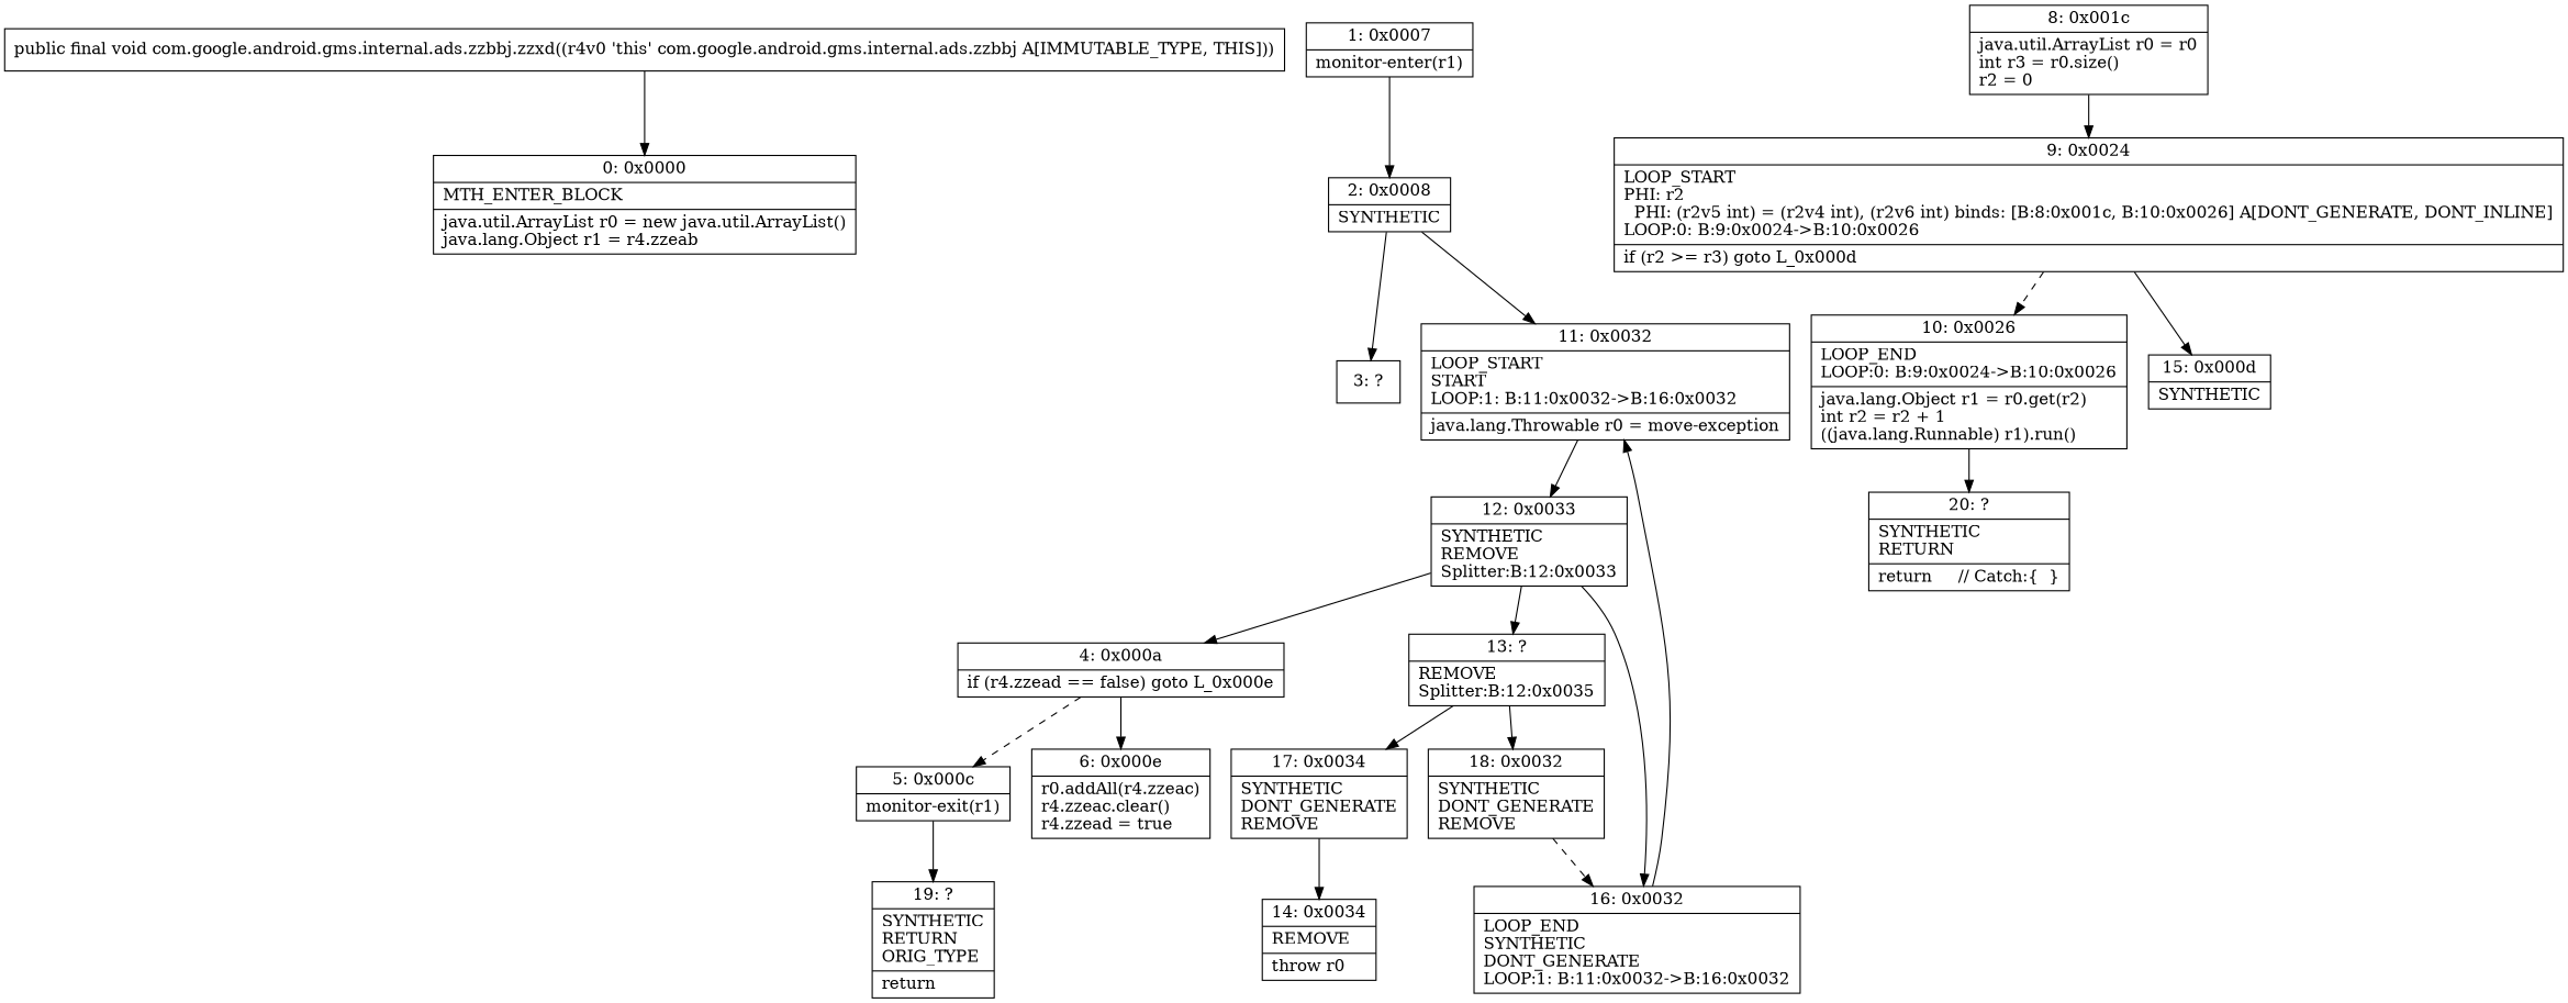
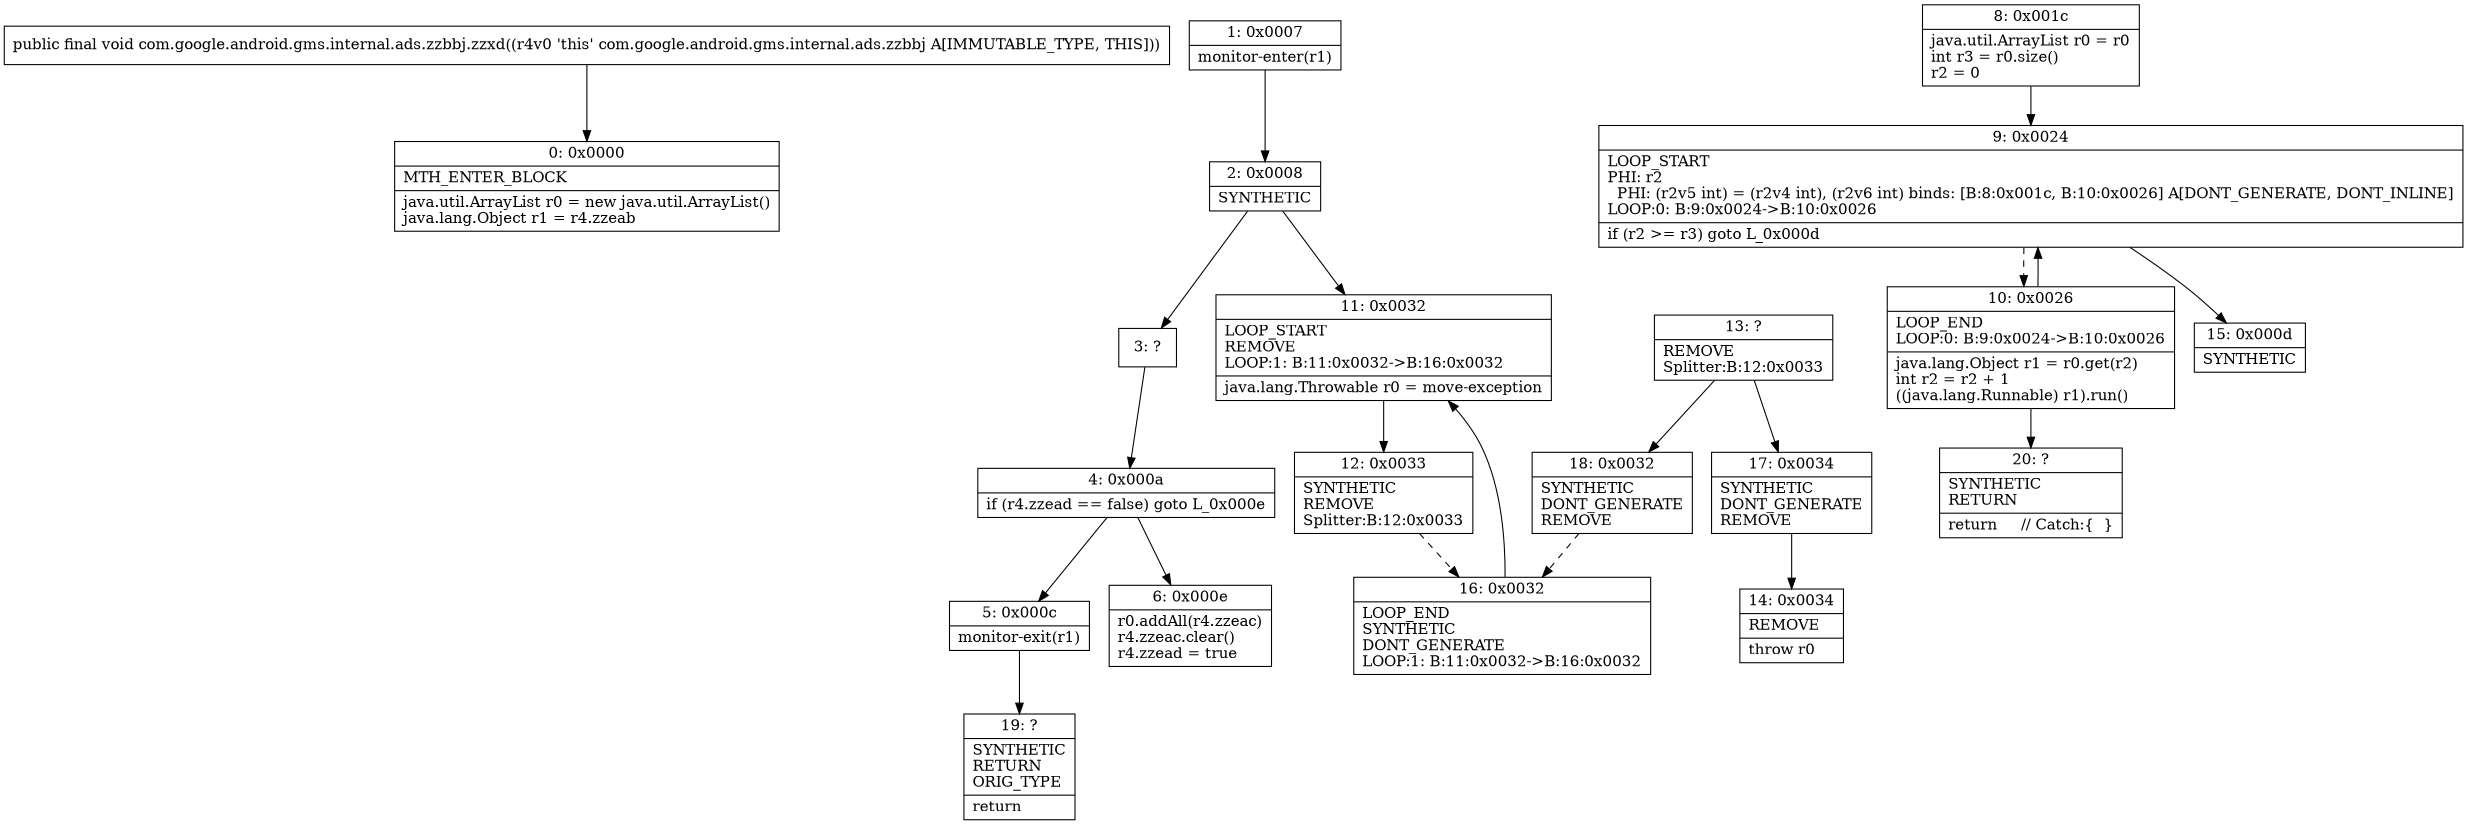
  digraph {
    node [shape=record]
    n1 [label="{0\:\ 0x0000|MTH_ENTER_BLOCK\l|java.util.ArrayList r0 = new java.util.ArrayList()\ljava.lang.Object r1 = r4.zzeab\l}"]
    n2 [label="{1\:\ 0x0007|monitor\-enter(r1)\l}"]
    n3 [label="{2\:\ 0x0008|SYNTHETIC\l}"]
    n4 [label="{3\:\ ?}"]
-   n5 [label="{11\:\ 0x0032|LOOP_START\lSTART\lLOOP:1: B:11:0x0032\-\>B:16:0x0032\l|java.lang.Throwable r0 = move\-exception\l}"]
+   n5 [label="{11\:\ 0x0032|LOOP_START\lREMOVE\lLOOP:1: B:11:0x0032\-\>B:16:0x0032\l|java.lang.Throwable r0 = move\-exception\l}"]
    n6 [label="{4\:\ 0x000a|if (r4.zzead == false) goto L_0x000e\l}"]
    n7 [label="{12\:\ 0x0033|SYNTHETIC\lREMOVE\lSplitter:B:12:0x0033\l}"]
    n8 [label="{5\:\ 0x000c|monitor\-exit(r1)\l}"]
    n9 [label="{6\:\ 0x000e|r0.addAll(r4.zzeac)\lr4.zzeac.clear()\lr4.zzead = true\l}"]
    n10 [label="{19\:\ ?|SYNTHETIC\lRETURN\lORIG_TYPE\l|return\l}"]
    n11 [label="{8\:\ 0x001c|java.util.ArrayList r0 = r0\lint r3 = r0.size()\lr2 = 0\l}"]
    n12 [label="{9\:\ 0x0024|LOOP_START\lPHI: r2 \l  PHI: (r2v5 int) = (r2v4 int), (r2v6 int) binds: [B:8:0x001c, B:10:0x0026] A[DONT_GENERATE, DONT_INLINE]\lLOOP:0: B:9:0x0024\-\>B:10:0x0026\l|if (r2 \>= r3) goto L_0x000d\l}"]
    n13 [label="{10\:\ 0x0026|LOOP_END\lLOOP:0: B:9:0x0024\-\>B:10:0x0026\l|java.lang.Object r1 = r0.get(r2)\lint r2 = r2 + 1\l((java.lang.Runnable) r1).run()\l}"]
    n14 [label="{15\:\ 0x000d|SYNTHETIC\l}"]
    n15 [label="{20\:\ ?|SYNTHETIC\lRETURN\l|return     \/\/ Catch:\{  \}\l}"]
-   n16 [label="{13\:\ ?|REMOVE\lSplitter:B:12:0x0035\l}"]
+   n16 [label="{13\:\ ?|REMOVE\lSplitter:B:12:0x0033\l}"]
    n17 [label="{16\:\ 0x0032|LOOP_END\lSYNTHETIC\lDONT_GENERATE\lLOOP:1: B:11:0x0032\-\>B:16:0x0032\l}"]
    n18 [label="{17\:\ 0x0034|SYNTHETIC\lDONT_GENERATE\lREMOVE\l}"]
    n19 [label="{18\:\ 0x0032|SYNTHETIC\lDONT_GENERATE\lREMOVE\l}"]
    n20 [label="{14\:\ 0x0034|REMOVE\l|throw r0\l}"]
    n21 [label="{public final void com.google.android.gms.internal.ads.zzbbj.zzxd((r4v0 'this' com.google.android.gms.internal.ads.zzbbj A[IMMUTABLE_TYPE, THIS])) }"]
    n2 -> n3
    n3 -> n4
    n3 -> n5
-   n7 -> n6
+   n4 -> n6
    n5 -> n7
-   n6 -> n8 [style=dashed]
+   n6 -> n8 [style=solid]
    n6 -> n9
-   n7 -> n16
-   n7 -> n17
+   n7 -> n17 [style=dashed]
    n8 -> n10
    n11 -> n12
    n12 -> n13 [style=dashed]
    n12 -> n14
+   n13 -> n12
    n13 -> n15
    n16 -> n18
    n16 -> n19
    n17 -> n5
    n18 -> n20
    n19 -> n17 [style=dashed]
    n21 -> n1
  }
